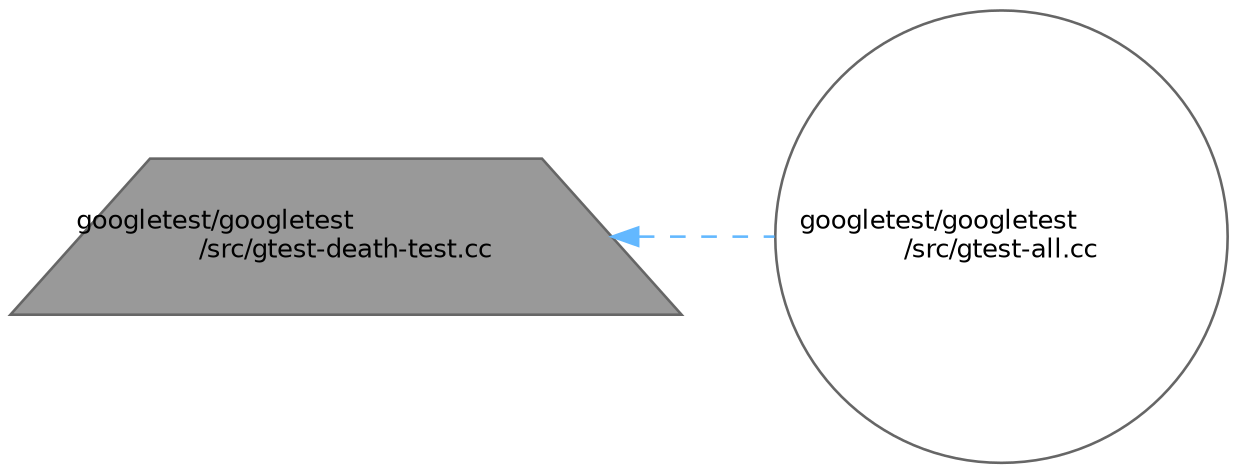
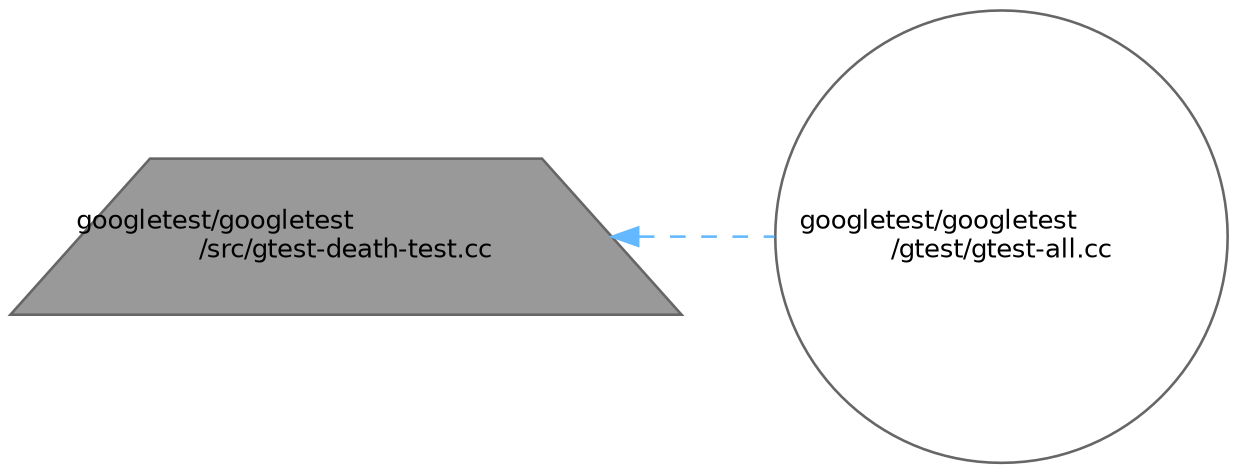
  digraph {
    rankdir=LR
    node [fontname=Helvetica fontsize=10 style=filled]
    n1 [color=gray40 fillcolor=grey60 fontcolor=black height=0.2 label="googletest/googletest\l/src/gtest-death-test.cc" shape=trapezium width=0.4]
-   n2 [color=grey40 fillcolor=white height=0.2 label="googletest/googletest\l/src/gtest-all.cc" shape=circle width=0.4]
+   n2 [color=grey40 fillcolor=white height=0.2 label="googletest/googletest\l/gtest/gtest-all.cc" shape=circle width=0.4]
    n1 -> n2 [color=steelblue1 dir=back fontname=Helvetica fontsize=10 labelfontname=Helvetica labelfontsize=10 style=dashed]
  }
